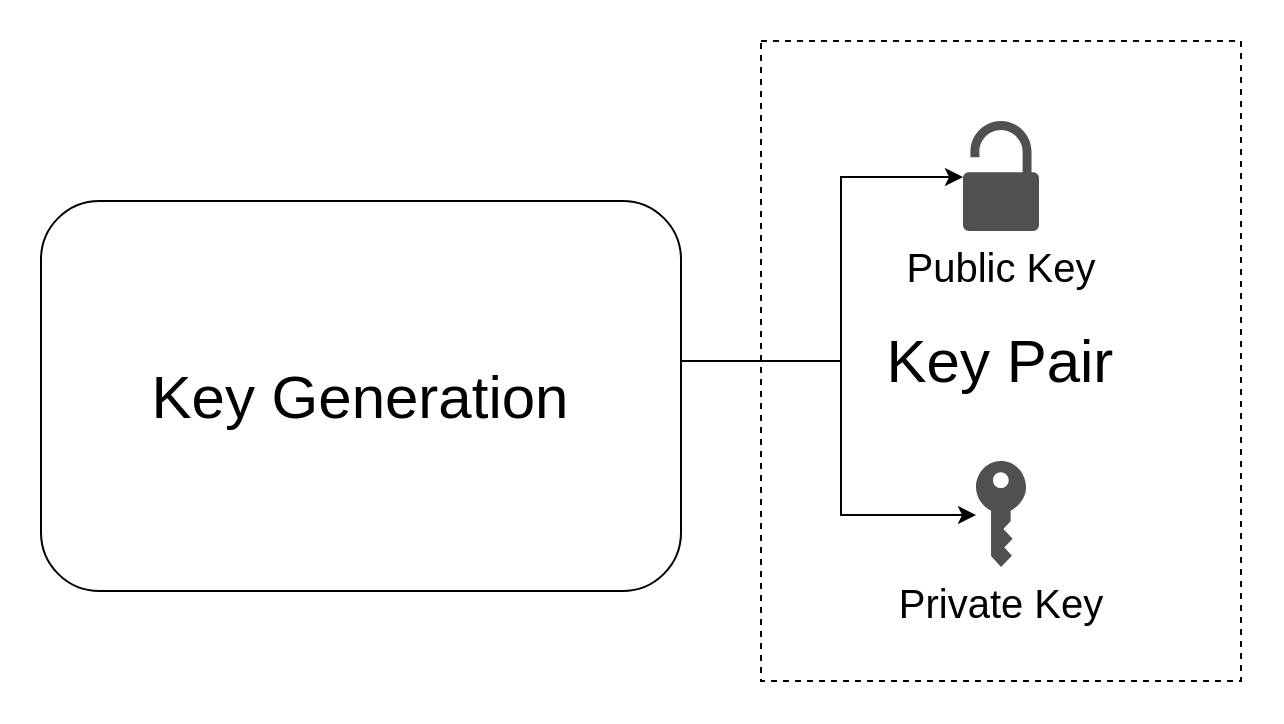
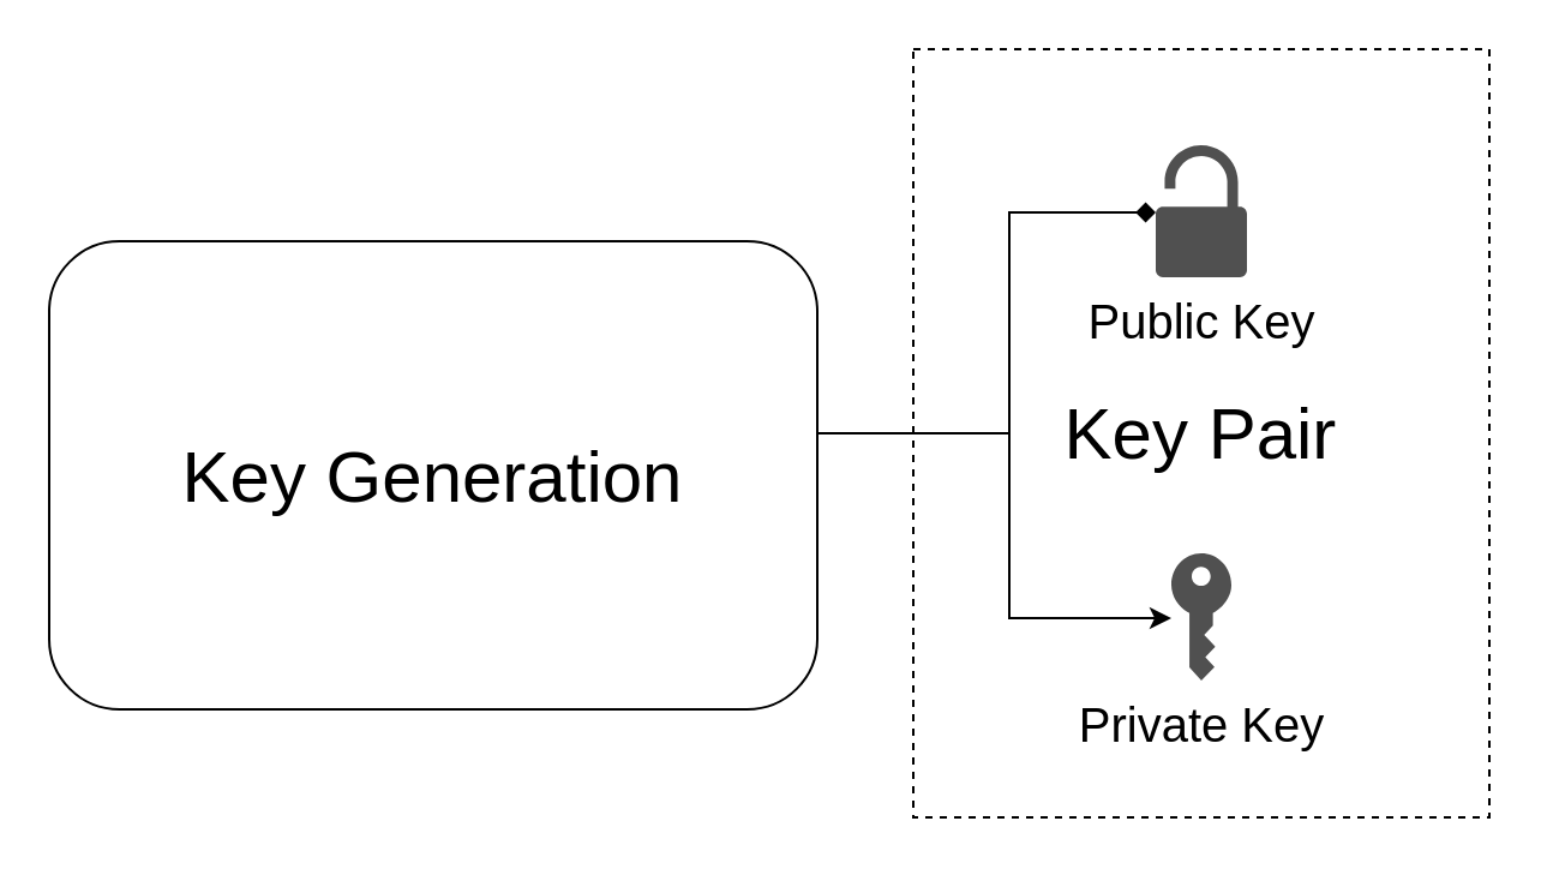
  <mxCell id="0" />
  <mxCell id="1" parent="0" />
  <mxCell id="2" value="Key Pair" style="rounded=0;whiteSpace=wrap;html=1;fillColor=default;dashed=1;container=1;collapsible=0;recursiveResize=0;fontSize=30;" parent="1" vertex="1"><mxGeometry x="380" y="20" width="240" height="320" as="geometry" /></mxCell>
  <mxCell id="3" value="Public Key" style="sketch=0;pointerEvents=1;shadow=0;dashed=0;html=1;strokeColor=none;fillColor=#505050;labelPosition=center;verticalLabelPosition=bottom;verticalAlign=top;outlineConnect=0;align=center;shape=mxgraph.office.security.lock_unprotected;rounded=1;fontSize=20;" parent="2" vertex="1"><mxGeometry x="101" y="40" width="38" height="55" as="geometry" /></mxCell>
  <mxCell id="4" value="Private Key" style="sketch=0;pointerEvents=1;shadow=0;dashed=0;html=1;strokeColor=none;fillColor=#505050;labelPosition=center;verticalLabelPosition=bottom;verticalAlign=top;outlineConnect=0;align=center;shape=mxgraph.office.security.key_permissions;rounded=1;fontSize=20;" parent="2" vertex="1"><mxGeometry x="107.5" y="210" width="25" height="53" as="geometry" /></mxCell>
- <mxCell id="5" style="edgeStyle=orthogonalEdgeStyle;rounded=0;orthogonalLoop=1;jettySize=auto;html=1;" parent="1" source="7" target="3" edge="1"><mxGeometry relative="1" as="geometry"><Array as="points"><mxPoint x="420" y="180" /><mxPoint x="420" y="88" /></Array></mxGeometry></mxCell>
+ <mxCell id="5" style="edgeStyle=orthogonalEdgeStyle;rounded=0;orthogonalLoop=1;jettySize=auto;html=1;endArrow=diamond;" parent="1" source="7" target="3" edge="1"><mxGeometry relative="1" as="geometry"><Array as="points"><mxPoint x="420" y="180" /><mxPoint x="420" y="88" /></Array></mxGeometry></mxCell>
  <mxCell id="6" style="edgeStyle=orthogonalEdgeStyle;rounded=0;orthogonalLoop=1;jettySize=auto;html=1;" parent="1" source="7" target="4" edge="1"><mxGeometry relative="1" as="geometry"><Array as="points"><mxPoint x="420" y="180" /><mxPoint x="420" y="257" /></Array></mxGeometry></mxCell>
  <mxCell id="7" value="Key Generation" style="rounded=1;whiteSpace=wrap;html=1;fontSize=30;" parent="1" vertex="1"><mxGeometry x="20" y="100" width="320" height="195" as="geometry" /></mxCell>
